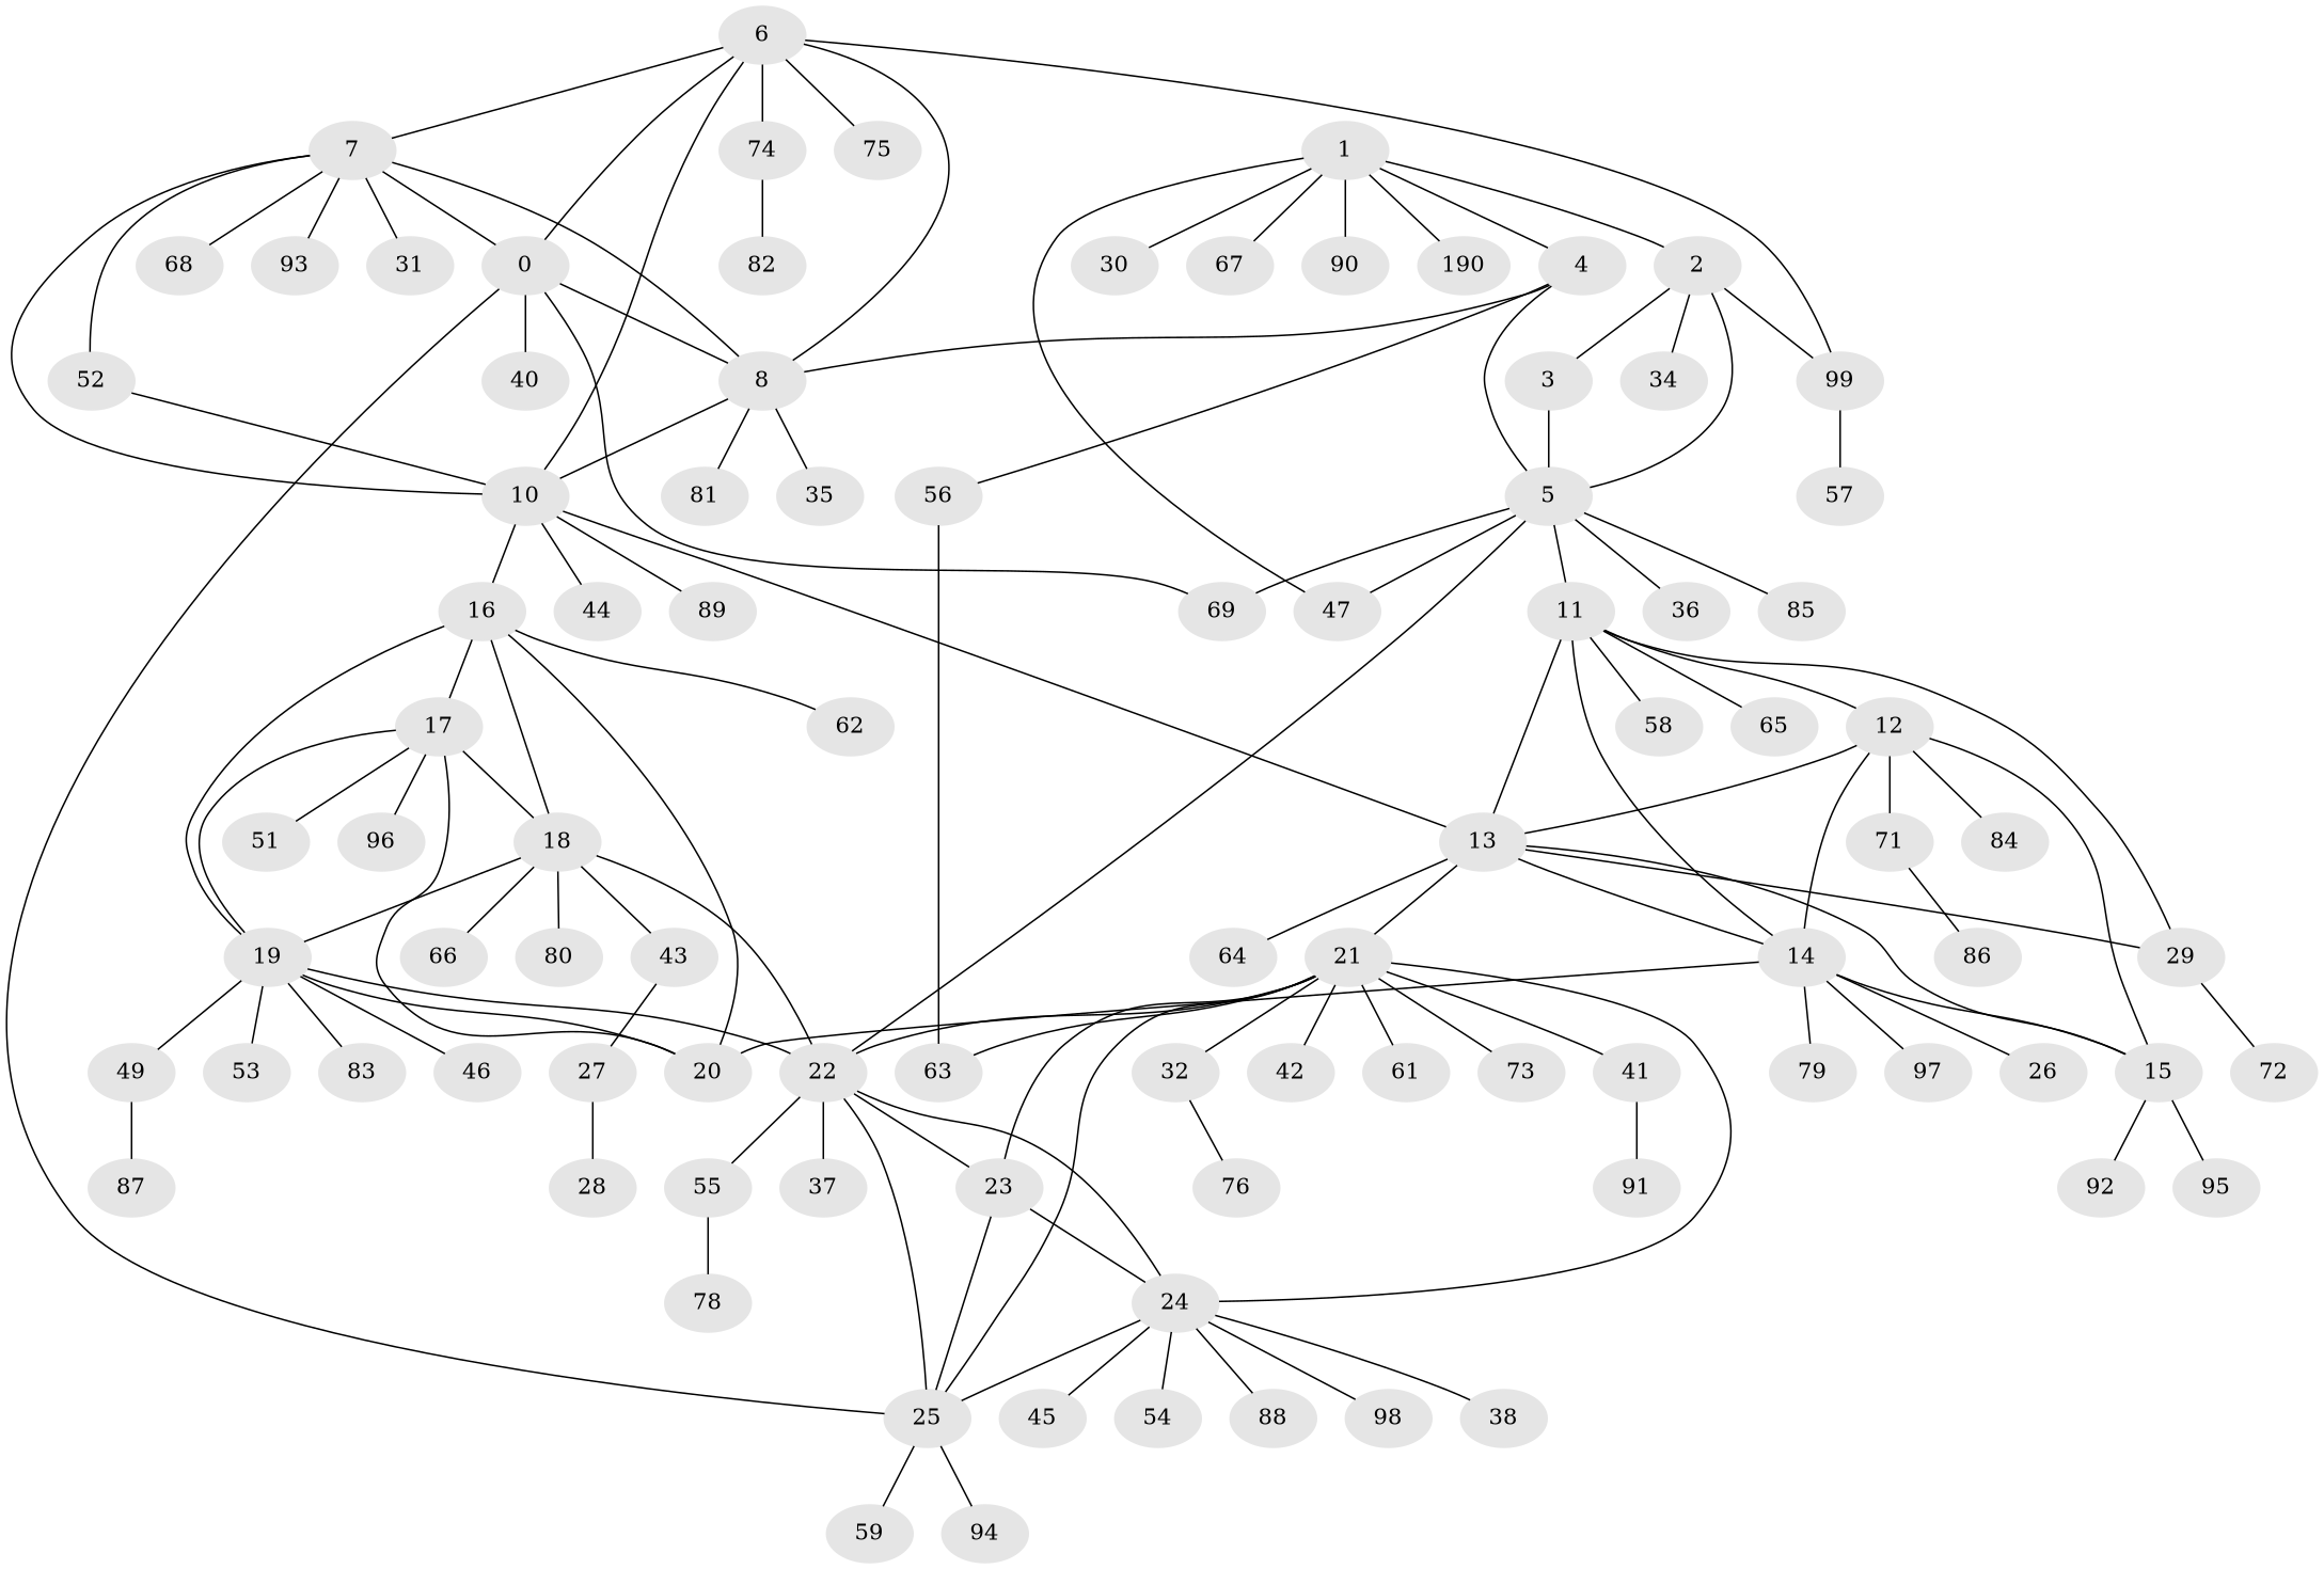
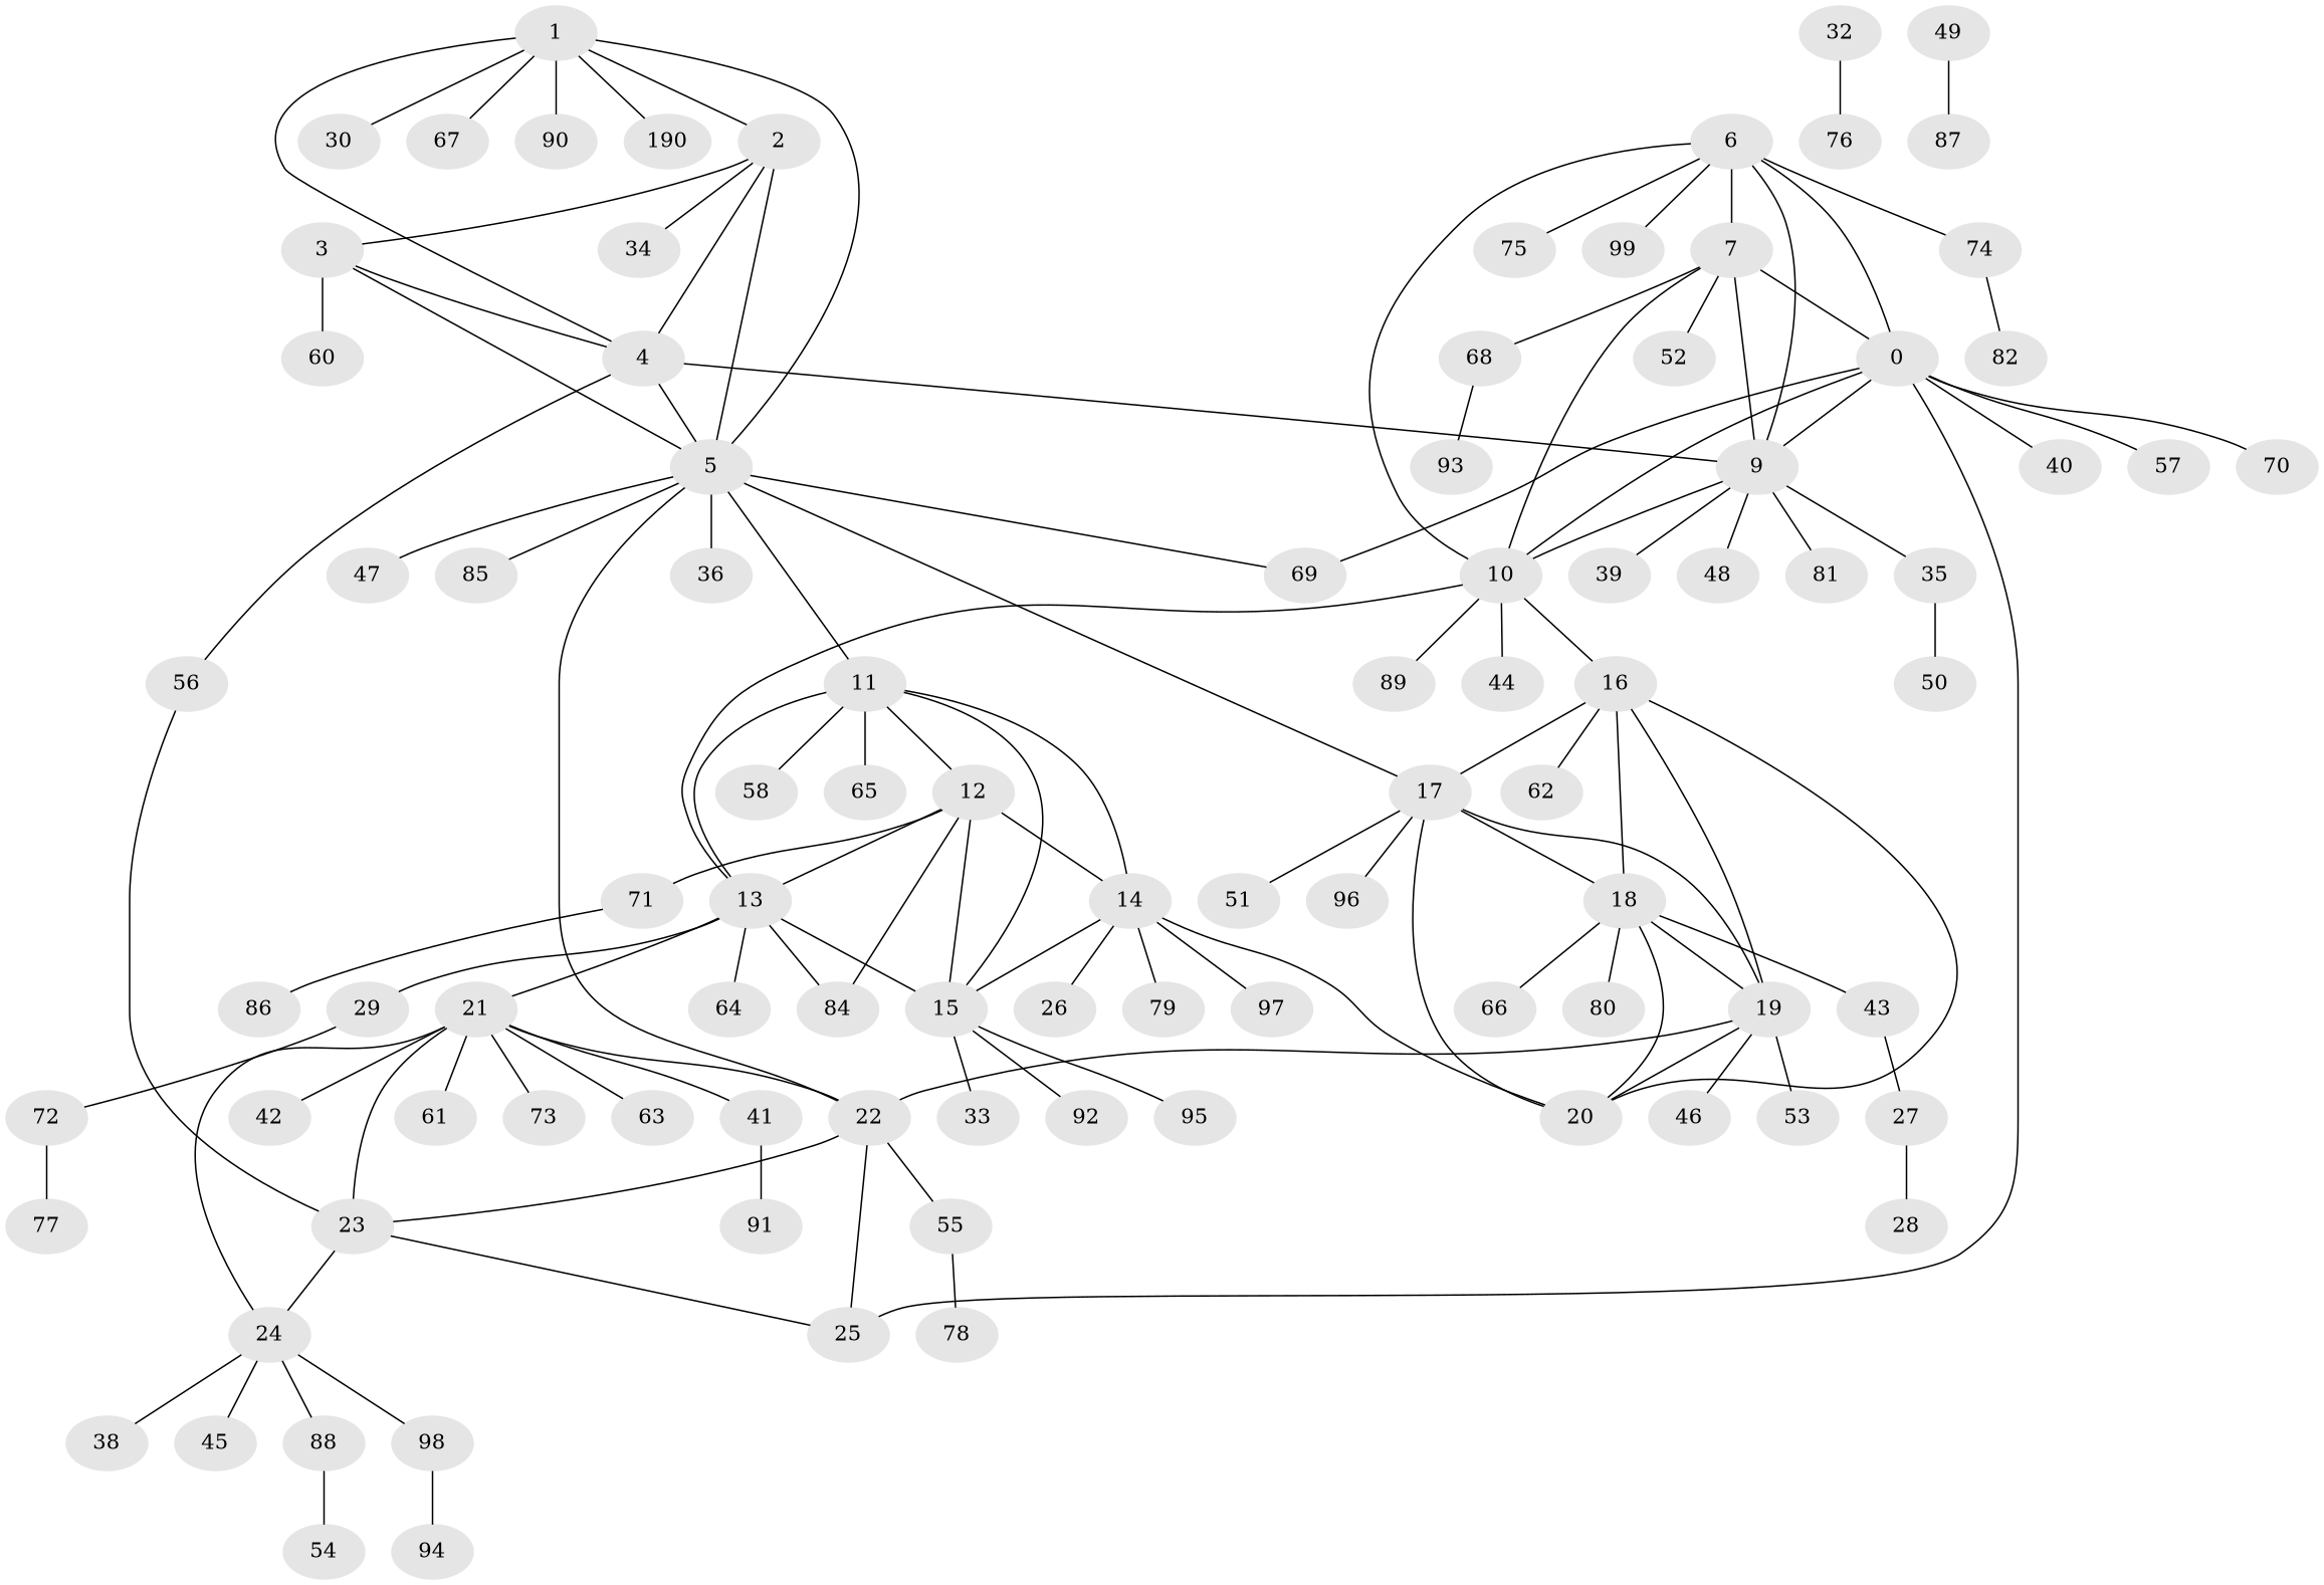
  graph {
    node [color=gray90 style=filled]
    1
    2
    4
    5
    30
    67
    90
    n8 [label=190]
    3
    34
-   9 [label=8]
+   60
+   9
    56
    11
    17
    22
    36
    47
    69
    85
    10
    35
+   39
+   48
    81
    63
    13
    12
    14
    15
    58
    65
    20
    18
    19
    51
    96
    25
    23
    24
-   37
    55
    6
    7
    n45 [label=0]
    74
    75
    99
-   31
    52
    68
    93
    40
    57
+   70
    16
    44
    89
    82
-   59
    94
+   50
    21
    29
    64
    62
    71
    84
    26
    79
    97
+   33
    92
    95
    86
    32
    41
    42
    61
    73
    72
    43
    66
    80
    46
    49
    53
-   83
    27
    28
    87
    38
    45
    54
    88
    98
    76
    91
    78
+   77
    1 -- 2
    1 -- 4
-   1 -- 47
+   1 -- 5
    1 -- 30
    1 -- 67
    1 -- 90
    1 -- n8
-   2 -- 99
+   2 -- 4
    2 -- 5
    2 -- 3
    2 -- 34
    4 -- 5
    4 -- 9
    4 -- 56
    5 -- 11
+   5 -- 17
    5 -- 22
    5 -- 36
    5 -- 47
    5 -- 69
    5 -- 85
+   3 -- 4
    3 -- 5
+   3 -- 60
    9 -- 10
    9 -- 35
+   9 -- 39
+   9 -- 48
    9 -- 81
-   56 -- 63
+   56 -- 23
    11 -- 13
    11 -- 12
    11 -- 14
-   11 -- 29
+   11 -- 15
    11 -- 58
    11 -- 65
    17 -- 20
    17 -- 18
    17 -- 19
    17 -- 51
    17 -- 96
    22 -- 25
    22 -- 23
-   22 -- 24
-   22 -- 37
    22 -- 55
    10 -- 13
    10 -- 16
    10 -- 44
    10 -- 89
-   13 -- 14
+   35 -- 50
+   13 -- 84
    13 -- 15
    13 -- 21
    13 -- 29
    13 -- 64
    12 -- 13
    12 -- 14
    12 -- 15
    12 -- 71
    12 -- 84
    14 -- 15
    14 -- 20
    14 -- 26
    14 -- 79
    14 -- 97
+   15 -- 33
    15 -- 92
    15 -- 95
-   18 -- 22
+   18 -- 20
    18 -- 19
    18 -- 43
    18 -- 66
    18 -- 80
    19 -- 22
    19 -- 20
    19 -- 46
-   19 -- 49
    19 -- 53
-   19 -- 83
-   25 -- 59
-   25 -- 94
+   98 -- 94
    23 -- 25
    23 -- 24
-   24 -- 25
    24 -- 38
    24 -- 45
-   24 -- 54
+   88 -- 54
    24 -- 88
    24 -- 98
    55 -- 78
    6 -- 9
    6 -- 10
    6 -- 7
    6 -- n45
    6 -- 74
    6 -- 75
    6 -- 99
    7 -- 9
    7 -- 10
    7 -- n45
-   7 -- 31
    7 -- 52
    7 -- 68
-   7 -- 93
+   68 -- 93
    n45 -- 9
    n45 -- 69
-   52 -- 10
+   n45 -- 10
    n45 -- 25
    n45 -- 40
-   99 -- 57
+   n45 -- 57
+   n45 -- 70
    74 -- 82
    16 -- 17
    16 -- 20
    16 -- 18
    16 -- 19
    16 -- 62
    21 -- 22
    21 -- 63
-   21 -- 25
    21 -- 23
    21 -- 24
-   21 -- 32
    21 -- 41
    21 -- 42
    21 -- 61
    21 -- 73
    29 -- 72
    71 -- 86
    32 -- 76
    41 -- 91
+   72 -- 77
    43 -- 27
    49 -- 87
    27 -- 28
  }
